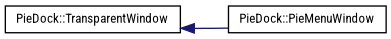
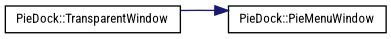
  digraph {
    rankdir=LR
    fontname="Roboto Condensed"
    node [color=black fillcolor=white fontname="Roboto Condensed" fontsize=10 shape=record style=filled]
    n1 [height=0.2 label="PieDock::TransparentWindow" width=0.4]
    n2 [height=0.2 label="PieDock::PieMenuWindow" width=0.4]
-   n1 -> n2 [color=midnightblue dir=back fontname="Roboto Condensed" fontsize=10 labelfontname=Helvetica labelfontsize=10 style=solid]
+   n2 -> n1 [color=midnightblue dir=back fontname="Roboto Condensed" fontsize=10 labelfontname=Helvetica labelfontsize=10 style=solid]
  }
